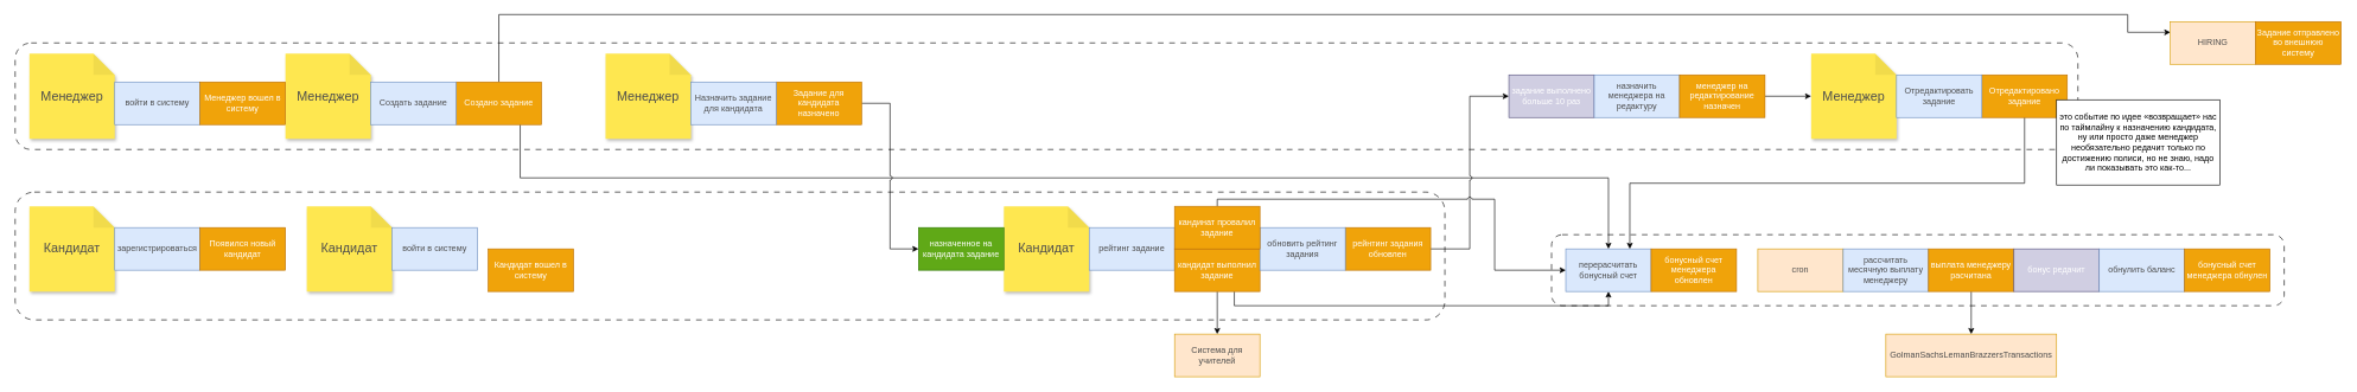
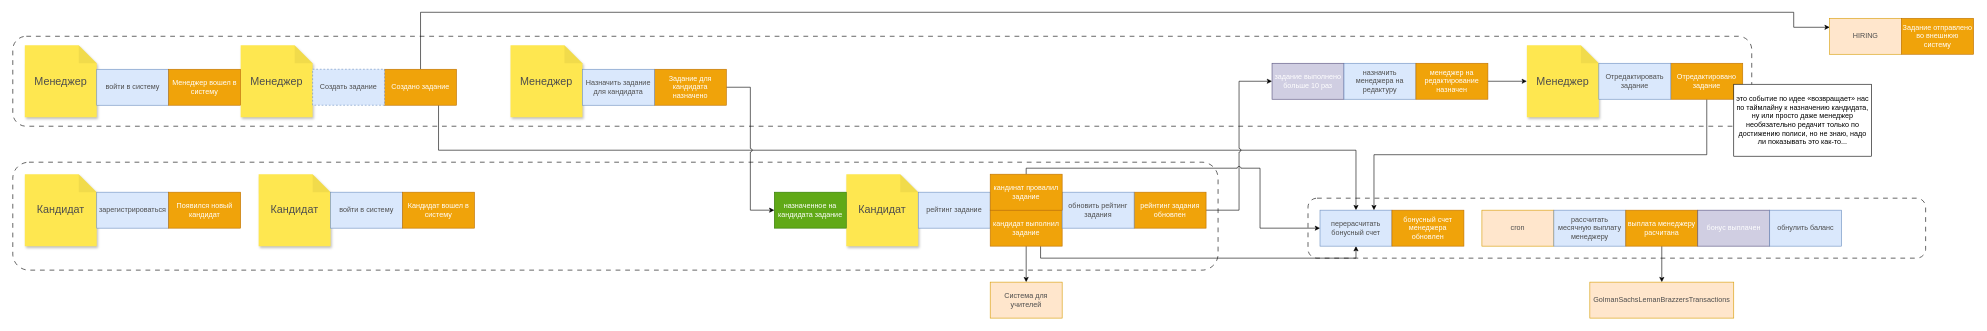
  <mxCell id="0" />
  <mxCell id="1" parent="0" />
  <mxCell id="2" value="" style="rounded=1;whiteSpace=wrap;html=1;align=center;verticalAlign=middle;fontFamily=Helvetica;fontSize=12;dashed=1;dashPattern=8 8;" parent="1" vertex="1"><mxGeometry x="2180" y="330" width="1030" height="100" as="geometry" /></mxCell>
  <mxCell id="3" value="" style="rounded=1;whiteSpace=wrap;html=1;align=center;verticalAlign=middle;fontFamily=Helvetica;fontSize=12;dashed=1;dashPattern=8 8;" parent="1" vertex="1"><mxGeometry x="20" y="60" width="2900" height="150" as="geometry" /></mxCell>
  <mxCell id="4" value="" style="rounded=1;whiteSpace=wrap;html=1;align=center;verticalAlign=middle;fontFamily=Helvetica;fontSize=12;dashed=1;dashPattern=8 8;" parent="1" vertex="1"><mxGeometry x="20" y="270" width="2010" height="180" as="geometry" /></mxCell>
  <mxCell id="5" value="&lt;font style=&quot;color: rgb(77, 77, 77);&quot;&gt;HIRING&lt;/font&gt;" style="rounded=0;whiteSpace=wrap;html=1;fillColor=#ffe6cc;strokeColor=#d79b00;" parent="1" vertex="1"><mxGeometry x="3050" y="30" width="120" height="60" as="geometry" /></mxCell>
  <mxCell id="6" style="edgeStyle=orthogonalEdgeStyle;rounded=0;orthogonalLoop=1;jettySize=auto;html=1;exitX=0.75;exitY=1;exitDx=0;exitDy=0;entryX=0.5;entryY=0;entryDx=0;entryDy=0;jumpStyle=arc;" parent="1" source="8" target="35" edge="1"><mxGeometry relative="1" as="geometry"><Array as="points"><mxPoint x="730" y="250" /><mxPoint x="2260" y="250" /></Array></mxGeometry></mxCell>
  <mxCell id="7" style="edgeStyle=orthogonalEdgeStyle;rounded=0;orthogonalLoop=1;jettySize=auto;html=1;exitX=0.5;exitY=0;exitDx=0;exitDy=0;entryX=0;entryY=0.25;entryDx=0;entryDy=0;" parent="1" source="8" target="5" edge="1"><mxGeometry relative="1" as="geometry"><Array as="points"><mxPoint x="700" y="20" /><mxPoint x="2990" y="20" /><mxPoint x="2990" y="45" /></Array></mxGeometry></mxCell>
  <mxCell id="8" value="Создано задание" style="rounded=0;whiteSpace=wrap;html=1;fillColor=#f0a30a;strokeColor=#BD7000;fontColor=#ffffff;" parent="1" vertex="1"><mxGeometry x="640" y="115" width="120" height="60" as="geometry" /></mxCell>
  <mxCell id="9" value="Менеджер" style="shape=note;whiteSpace=wrap;html=1;backgroundOutline=1;darkOpacity=0.05;fillColor=#FEE750;strokeColor=none;fontSize=18;fontStyle=0;rotation=0;shadow=1;rounded=0;align=center;verticalAlign=middle;fontFamily=Helvetica;fontColor=#4D4D4D;" parent="1" vertex="1"><mxGeometry x="400" y="75" width="120" height="120" as="geometry" /></mxCell>
- <mxCell id="10" value="Создать задание" style="rounded=0;whiteSpace=wrap;html=1;fillColor=#dae8fc;strokeColor=#6c8ebf;align=center;verticalAlign=middle;fontFamily=Helvetica;fontSize=12;fontColor=#4D4D4D;" parent="1" vertex="1"><mxGeometry x="520" y="115" width="120" height="60" as="geometry" /></mxCell>
+ <mxCell id="10" value="Создать задание" style="rounded=0;whiteSpace=wrap;html=1;fillColor=#dae8fc;strokeColor=#6c8ebf;align=center;verticalAlign=middle;fontFamily=Helvetica;fontSize=12;fontColor=#4D4D4D;dashed=1;" parent="1" vertex="1"><mxGeometry x="520" y="115" width="120" height="60" as="geometry" /></mxCell>
  <mxCell id="11" value="Задание отправлено во внешнюю систему" style="rounded=0;whiteSpace=wrap;html=1;fillColor=#f0a30a;strokeColor=#BD7000;fontColor=#ffffff;" parent="1" vertex="1"><mxGeometry x="3170" y="30" width="120" height="60" as="geometry" /></mxCell>
  <mxCell id="12" value="Кандидат" style="shape=note;whiteSpace=wrap;html=1;backgroundOutline=1;darkOpacity=0.05;fillColor=#FEE750;strokeColor=none;fontSize=18;fontStyle=0;rotation=0;shadow=1;rounded=0;align=center;verticalAlign=middle;fontFamily=Helvetica;fontColor=#4D4D4D;" parent="1" vertex="1"><mxGeometry x="430" y="290" width="120" height="120" as="geometry" /></mxCell>
  <mxCell id="13" value="войти в систему" style="rounded=0;whiteSpace=wrap;html=1;fillColor=#dae8fc;strokeColor=#6c8ebf;align=center;verticalAlign=middle;fontFamily=Helvetica;fontSize=12;fontColor=#4D4D4D;" parent="1" vertex="1"><mxGeometry x="550" y="320" width="120" height="60" as="geometry" /></mxCell>
- <mxCell id="14" value="Кандидат вошел в систему" style="rounded=0;whiteSpace=wrap;html=1;fillColor=#f0a30a;strokeColor=#BD7000;fontColor=#ffffff;" parent="1" vertex="1"><mxGeometry x="685" y="350" width="120" height="60" as="geometry" /></mxCell>
+ <mxCell id="14" value="Кандидат вошел в систему" style="rounded=0;whiteSpace=wrap;html=1;fillColor=#f0a30a;strokeColor=#BD7000;fontColor=#ffffff;" parent="1" vertex="1"><mxGeometry x="670" y="320" width="120" height="60" as="geometry" /></mxCell>
  <mxCell id="15" value="Менеджер" style="shape=note;whiteSpace=wrap;html=1;backgroundOutline=1;darkOpacity=0.05;fillColor=#FEE750;strokeColor=none;fontSize=18;fontStyle=0;rotation=0;shadow=1;rounded=0;align=center;verticalAlign=middle;fontFamily=Helvetica;fontColor=#4D4D4D;" parent="1" vertex="1"><mxGeometry x="40" y="75" width="120" height="120" as="geometry" /></mxCell>
  <mxCell id="16" value="войти в систему" style="rounded=0;whiteSpace=wrap;html=1;fillColor=#dae8fc;strokeColor=#6c8ebf;align=center;verticalAlign=middle;fontFamily=Helvetica;fontSize=12;fontColor=#4D4D4D;" parent="1" vertex="1"><mxGeometry x="160" y="115" width="120" height="60" as="geometry" /></mxCell>
  <mxCell id="17" value="Менеджер вошел в систему" style="rounded=0;whiteSpace=wrap;html=1;fillColor=#f0a30a;strokeColor=#BD7000;fontColor=#ffffff;" parent="1" vertex="1"><mxGeometry x="280" y="115" width="120" height="60" as="geometry" /></mxCell>
  <mxCell id="18" value="Кандидат" style="shape=note;whiteSpace=wrap;html=1;backgroundOutline=1;darkOpacity=0.05;fillColor=#FEE750;strokeColor=none;fontSize=18;fontStyle=0;rotation=0;shadow=1;rounded=0;align=center;verticalAlign=middle;fontFamily=Helvetica;fontColor=#4D4D4D;" parent="1" vertex="1"><mxGeometry x="40" y="290" width="120" height="120" as="geometry" /></mxCell>
  <mxCell id="19" value="зарегистрироваться" style="rounded=0;whiteSpace=wrap;html=1;fillColor=#dae8fc;strokeColor=#6c8ebf;align=center;verticalAlign=middle;fontFamily=Helvetica;fontSize=12;fontColor=#4D4D4D;" parent="1" vertex="1"><mxGeometry x="160" y="320" width="120" height="60" as="geometry" /></mxCell>
  <mxCell id="20" value="Появился новый кандидат" style="rounded=0;whiteSpace=wrap;html=1;fillColor=#f0a30a;strokeColor=#BD7000;fontColor=#ffffff;" parent="1" vertex="1"><mxGeometry x="280" y="320" width="120" height="60" as="geometry" /></mxCell>
  <mxCell id="21" value="Кандидат" style="shape=note;whiteSpace=wrap;html=1;backgroundOutline=1;darkOpacity=0.05;fillColor=#FEE750;strokeColor=none;fontSize=18;fontStyle=0;rotation=0;shadow=1;rounded=0;align=center;verticalAlign=middle;fontFamily=Helvetica;fontColor=#4D4D4D;" parent="1" vertex="1"><mxGeometry x="1410" y="290" width="120" height="120" as="geometry" /></mxCell>
  <mxCell id="22" value="рейтинг задание" style="rounded=0;whiteSpace=wrap;html=1;fillColor=#dae8fc;strokeColor=#6c8ebf;align=center;verticalAlign=middle;fontFamily=Helvetica;fontSize=12;fontColor=#4D4D4D;" parent="1" vertex="1"><mxGeometry x="1530" y="320" width="120" height="60" as="geometry" /></mxCell>
  <mxCell id="23" style="edgeStyle=orthogonalEdgeStyle;rounded=0;orthogonalLoop=1;jettySize=auto;html=1;exitX=0.7;exitY=1;exitDx=0;exitDy=0;exitPerimeter=0;jumpStyle=arc;" parent="1" source="25" target="35" edge="1"><mxGeometry relative="1" as="geometry"><Array as="points"><mxPoint x="1734" y="430" /><mxPoint x="2260" y="430" /></Array></mxGeometry></mxCell>
  <mxCell id="24" style="edgeStyle=orthogonalEdgeStyle;rounded=0;orthogonalLoop=1;jettySize=auto;html=1;exitX=0.5;exitY=1;exitDx=0;exitDy=0;entryX=0.5;entryY=0;entryDx=0;entryDy=0;" parent="1" source="25" target="31" edge="1"><mxGeometry relative="1" as="geometry" /></mxCell>
  <mxCell id="25" value="кандидат выполнил задание" style="rounded=0;whiteSpace=wrap;html=1;fillColor=#f0a30a;strokeColor=#BD7000;fontColor=#ffffff;" parent="1" vertex="1"><mxGeometry x="1650" y="350" width="120" height="60" as="geometry" /></mxCell>
  <mxCell id="26" value="назначенное на кандидата задание" style="rounded=0;whiteSpace=wrap;html=1;fillColor=#60a917;strokeColor=#2D7600;fontColor=#ffffff;align=center;verticalAlign=middle;fontFamily=Helvetica;fontSize=12;" parent="1" vertex="1"><mxGeometry x="1290" y="320" width="120" height="60" as="geometry" /></mxCell>
  <mxCell id="27" style="edgeStyle=orthogonalEdgeStyle;rounded=0;orthogonalLoop=1;jettySize=auto;html=1;exitX=1;exitY=0.5;exitDx=0;exitDy=0;entryX=0;entryY=0.5;entryDx=0;entryDy=0;fontFamily=Helvetica;fontSize=12;fontColor=#ffffff;jumpStyle=arc;" parent="1" source="28" target="26" edge="1"><mxGeometry relative="1" as="geometry" /></mxCell>
  <mxCell id="28" value="Задание для кандидата назначено" style="rounded=0;whiteSpace=wrap;html=1;fillColor=#f0a30a;strokeColor=#BD7000;fontColor=#ffffff;" parent="1" vertex="1"><mxGeometry x="1090" y="115" width="120" height="60" as="geometry" /></mxCell>
  <mxCell id="29" value="Менеджер" style="shape=note;whiteSpace=wrap;html=1;backgroundOutline=1;darkOpacity=0.05;fillColor=#FEE750;strokeColor=none;fontSize=18;fontStyle=0;rotation=0;shadow=1;rounded=0;align=center;verticalAlign=middle;fontFamily=Helvetica;fontColor=#4D4D4D;" parent="1" vertex="1"><mxGeometry x="850" y="75" width="120" height="120" as="geometry" /></mxCell>
  <mxCell id="30" value="Назначить задание для кандидата" style="rounded=0;whiteSpace=wrap;html=1;fillColor=#dae8fc;strokeColor=#6c8ebf;align=center;verticalAlign=middle;fontFamily=Helvetica;fontSize=12;fontColor=#4D4D4D;" parent="1" vertex="1"><mxGeometry x="970" y="115" width="120" height="60" as="geometry" /></mxCell>
  <mxCell id="31" value="Система для учителей" style="rounded=0;whiteSpace=wrap;html=1;fillColor=#ffe6cc;strokeColor=#d79b00;align=center;verticalAlign=middle;fontFamily=Helvetica;fontSize=12;fontColor=#4D4D4D;" parent="1" vertex="1"><mxGeometry x="1650" y="470" width="120" height="60" as="geometry" /></mxCell>
  <mxCell id="32" style="edgeStyle=orthogonalEdgeStyle;rounded=0;orthogonalLoop=1;jettySize=auto;html=1;exitX=1;exitY=0.5;exitDx=0;exitDy=0;entryX=0;entryY=0.5;entryDx=0;entryDy=0;jumpStyle=arc;" parent="1" source="33" target="49" edge="1"><mxGeometry relative="1" as="geometry" /></mxCell>
  <mxCell id="33" value="рейнтинг задания обновлен" style="rounded=0;whiteSpace=wrap;html=1;fillColor=#f0a30a;strokeColor=#BD7000;fontColor=#ffffff;" parent="1" vertex="1"><mxGeometry x="1890" y="320" width="120" height="60" as="geometry" /></mxCell>
  <mxCell id="34" value="обновить рейтинг задания" style="rounded=0;whiteSpace=wrap;html=1;fillColor=#dae8fc;strokeColor=#6c8ebf;align=center;verticalAlign=middle;fontFamily=Helvetica;fontSize=12;fontColor=#4D4D4D;" parent="1" vertex="1"><mxGeometry x="1770" y="320" width="120" height="60" as="geometry" /></mxCell>
  <mxCell id="35" value="перерасчитать бонусный счет" style="rounded=0;whiteSpace=wrap;html=1;fillColor=#dae8fc;strokeColor=#6c8ebf;align=center;verticalAlign=middle;fontFamily=Helvetica;fontSize=12;fontColor=#4D4D4D;" parent="1" vertex="1"><mxGeometry x="2200" y="350" width="120" height="60" as="geometry" /></mxCell>
  <mxCell id="36" value="бонусный счет менеджера обновлен" style="rounded=0;whiteSpace=wrap;html=1;fillColor=#f0a30a;strokeColor=#BD7000;fontColor=#ffffff;" parent="1" vertex="1"><mxGeometry x="2320" y="350" width="120" height="60" as="geometry" /></mxCell>
  <mxCell id="37" value="&lt;font style=&quot;color: rgb(77, 77, 77);&quot;&gt;cron&lt;/font&gt;" style="rounded=0;whiteSpace=wrap;html=1;fillColor=#ffe6cc;strokeColor=#d79b00;align=center;verticalAlign=middle;fontFamily=Helvetica;fontSize=12;fontColor=#ffffff;" parent="1" vertex="1"><mxGeometry x="2470" y="350" width="120" height="60" as="geometry" /></mxCell>
  <mxCell id="38" value="рассчитать месячную выплату менеджеру" style="rounded=0;whiteSpace=wrap;html=1;fillColor=#dae8fc;strokeColor=#6c8ebf;align=center;verticalAlign=middle;fontFamily=Helvetica;fontSize=12;fontColor=#4D4D4D;" parent="1" vertex="1"><mxGeometry x="2590" y="350" width="120" height="60" as="geometry" /></mxCell>
  <mxCell id="39" value="" style="edgeStyle=orthogonalEdgeStyle;rounded=0;orthogonalLoop=1;jettySize=auto;html=1;" parent="1" source="40" target="41" edge="1"><mxGeometry relative="1" as="geometry" /></mxCell>
  <mxCell id="40" value="выплата менеджеру расчитана" style="rounded=0;whiteSpace=wrap;html=1;fillColor=#f0a30a;strokeColor=#BD7000;fontColor=#ffffff;" parent="1" vertex="1"><mxGeometry x="2710" y="350" width="120" height="60" as="geometry" /></mxCell>
  <mxCell id="41" value="&lt;font color=&quot;#4d4d4d&quot;&gt;GolmanSachsLemanBrazzersTransactions&lt;/font&gt;" style="rounded=0;whiteSpace=wrap;html=1;fillColor=#ffe6cc;strokeColor=#d79b00;align=center;verticalAlign=middle;fontFamily=Helvetica;fontSize=12;fontColor=#ffffff;" parent="1" vertex="1"><mxGeometry x="2650" y="470" width="240" height="60" as="geometry" /></mxCell>
- <mxCell id="42" value="бонус редачит" style="rounded=0;whiteSpace=wrap;html=1;fillColor=#d0cee2;strokeColor=#56517e;align=center;verticalAlign=middle;fontFamily=Helvetica;fontSize=12;fontColor=#ffffff;" parent="1" vertex="1"><mxGeometry x="2830" y="350" width="120" height="60" as="geometry" /></mxCell>
+ <mxCell id="42" value="бонус выплачен" style="rounded=0;whiteSpace=wrap;html=1;fillColor=#d0cee2;strokeColor=#56517e;align=center;verticalAlign=middle;fontFamily=Helvetica;fontSize=12;fontColor=#ffffff;" parent="1" vertex="1"><mxGeometry x="2830" y="350" width="120" height="60" as="geometry" /></mxCell>
  <mxCell id="43" value="обнулить баланс" style="rounded=0;whiteSpace=wrap;html=1;fillColor=#dae8fc;strokeColor=#6c8ebf;align=center;verticalAlign=middle;fontFamily=Helvetica;fontSize=12;fontColor=#4D4D4D;" parent="1" vertex="1"><mxGeometry x="2950" y="350" width="120" height="60" as="geometry" /></mxCell>
- <mxCell id="44" value="бонусный счет менеджера обнулен" style="rounded=0;whiteSpace=wrap;html=1;fillColor=#f0a30a;strokeColor=#BD7000;fontColor=#ffffff;" parent="1" vertex="1"><mxGeometry x="3070" y="350" width="120" height="60" as="geometry" /></mxCell>
  <mxCell id="45" style="edgeStyle=orthogonalEdgeStyle;rounded=0;orthogonalLoop=1;jettySize=auto;html=1;exitX=0.5;exitY=1;exitDx=0;exitDy=0;entryX=0.75;entryY=0;entryDx=0;entryDy=0;jumpStyle=arc;" parent="1" source="46" target="35" edge="1"><mxGeometry relative="1" as="geometry" /></mxCell>
  <mxCell id="46" value="Отредактировано задание" style="rounded=0;whiteSpace=wrap;html=1;fillColor=#f0a30a;strokeColor=#BD7000;fontColor=#ffffff;" parent="1" vertex="1"><mxGeometry x="2785" y="105" width="120" height="60" as="geometry" /></mxCell>
  <mxCell id="47" value="Менеджер" style="shape=note;whiteSpace=wrap;html=1;backgroundOutline=1;darkOpacity=0.05;fillColor=#FEE750;strokeColor=none;fontSize=18;fontStyle=0;rotation=0;shadow=1;rounded=0;align=center;verticalAlign=middle;fontFamily=Helvetica;fontColor=#4D4D4D;" parent="1" vertex="1"><mxGeometry x="2545" y="75" width="120" height="120" as="geometry" /></mxCell>
  <mxCell id="48" value="Отредактировать задание" style="rounded=0;whiteSpace=wrap;html=1;fillColor=#dae8fc;strokeColor=#6c8ebf;align=center;verticalAlign=middle;fontFamily=Helvetica;fontSize=12;fontColor=#4D4D4D;" parent="1" vertex="1"><mxGeometry x="2665" y="105" width="120" height="60" as="geometry" /></mxCell>
  <mxCell id="49" value="задание выполнено больше 10 раз" style="rounded=0;whiteSpace=wrap;html=1;fillColor=#d0cee2;strokeColor=#56517e;align=center;verticalAlign=middle;fontFamily=Helvetica;fontSize=12;fontColor=#ffffff;" parent="1" vertex="1"><mxGeometry x="2120" y="105" width="120" height="60" as="geometry" /></mxCell>
  <mxCell id="50" style="edgeStyle=orthogonalEdgeStyle;rounded=0;orthogonalLoop=1;jettySize=auto;html=1;exitX=0.5;exitY=0;exitDx=0;exitDy=0;jumpStyle=arc;" parent="1" source="51" target="35" edge="1"><mxGeometry relative="1" as="geometry"><Array as="points"><mxPoint x="1710" y="280" /><mxPoint x="2100" y="280" /><mxPoint x="2100" y="380" /></Array></mxGeometry></mxCell>
  <mxCell id="51" value="кандинат провалил задание" style="rounded=0;whiteSpace=wrap;html=1;fillColor=#f0a30a;strokeColor=#BD7000;fontColor=#ffffff;" parent="1" vertex="1"><mxGeometry x="1650" y="290" width="120" height="60" as="geometry" /></mxCell>
  <mxCell id="52" value="это событие по идее «возвращает» нас по таймлайну к назначению кандидата, ну или просто даже менеджер необязательно редачит только по достижению полиси, но не знаю, надо ли показывать это как-то..." style="rounded=0;whiteSpace=wrap;html=1;" parent="1" vertex="1"><mxGeometry x="2890" y="140" width="230" height="120" as="geometry" /></mxCell>
  <mxCell id="53" value="назначить менеджера на редактуру" style="rounded=0;whiteSpace=wrap;html=1;fillColor=#dae8fc;strokeColor=#6c8ebf;align=center;verticalAlign=middle;fontFamily=Helvetica;fontSize=12;fontColor=#4D4D4D;" parent="1" vertex="1"><mxGeometry x="2240" y="105" width="120" height="60" as="geometry" /></mxCell>
  <mxCell id="54" value="" style="edgeStyle=orthogonalEdgeStyle;rounded=0;orthogonalLoop=1;jettySize=auto;html=1;" parent="1" source="55" target="47" edge="1"><mxGeometry relative="1" as="geometry" /></mxCell>
  <mxCell id="55" value="менеджер на редактирование назначен" style="rounded=0;whiteSpace=wrap;html=1;fillColor=#f0a30a;strokeColor=#BD7000;fontColor=#ffffff;" parent="1" vertex="1"><mxGeometry x="2360" y="105" width="120" height="60" as="geometry" /></mxCell>
